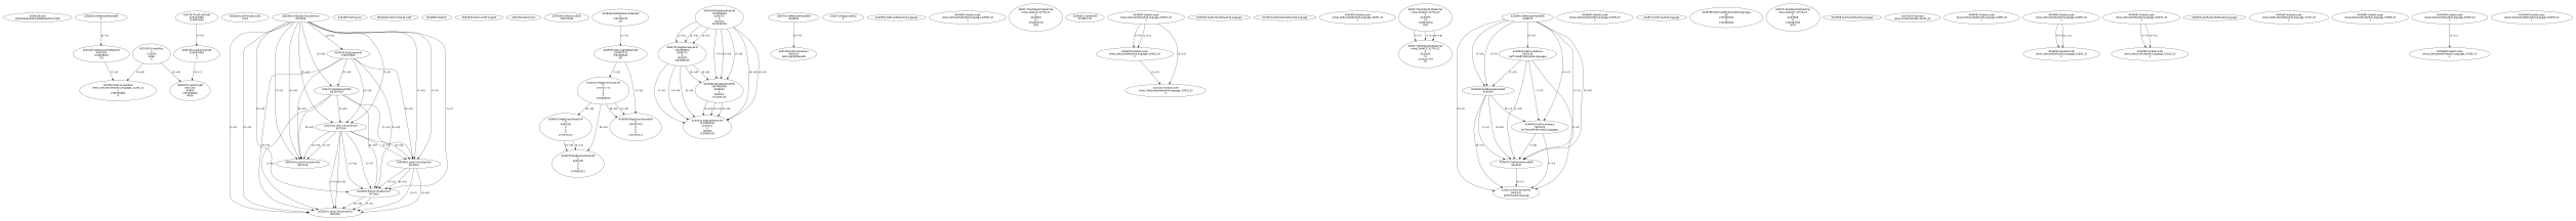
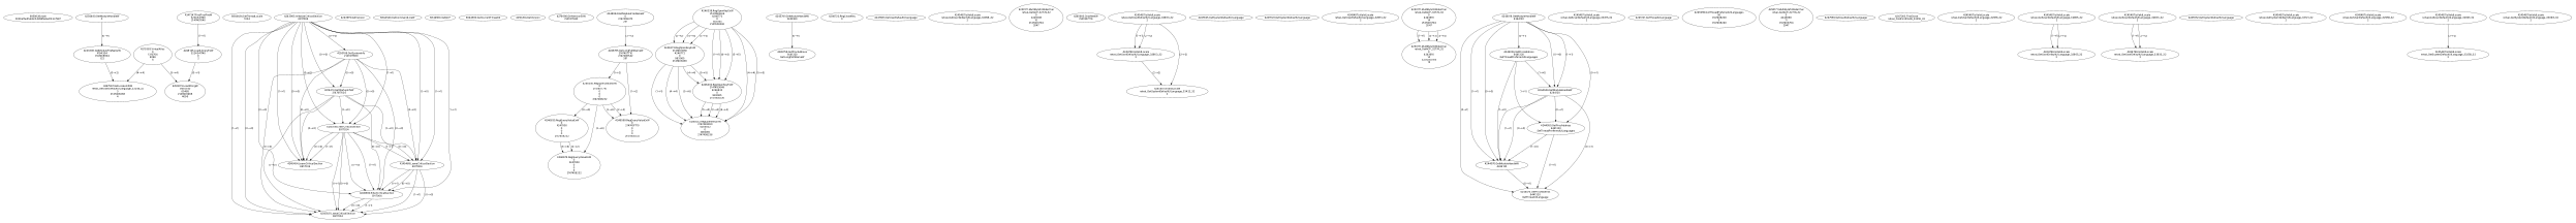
  digraph {
    fontname=Inter
    node [fontname=Inter]
    edge [fontname=Inter]
    n1 [label="6850628.main\n0020a15e51eb8c04296fe6a4132c7987"]
    n2 [label="4254480.GetModuleHandleW\n0"]
    n3 [label="4243306.GetModuleFileNameW\n4194304\n2147408904\n522"]
    n4 [label="4247567.GetLocaleInfoW\nretval_GetUserDefaultUILanguage_33249_32\n3\n2147408268\n4"]
    n5 [label="6844434.SetThreadLocale\n1024"]
    n6 [label="4243965.InitializeCriticalSection\n6917004"]
    n7 [label="4250188.GetSystemInfo\n2147417660"]
    n8 [label="4214413.GetStartupInfoW\n2147417624"]
    n9 [label="4245418.EnterCriticalSection\n6917024"]
    n10 [label="4245469.LeaveCriticalSection\n6917004"]
    n11 [label="4245580.EnterCriticalSection\n6917004"]
    n12 [label="4245621.LeaveCriticalSection\n6917004"]
    n13 [label="4245454.LeaveCriticalSection\n6917004"]
    n14 [label="4243979.GetVersion\n"]
    n15 [label="6844540.GetCommandLineW\n"]
    n16 [label="6844560.GetACP\n"]
    n17 [label="6844580.GetCurrentThreadId\n"]
    n18 [label="4250204.GetVersion\n"]
    n19 [label="4276690.GetVersionExW\n2147417420"]
    n20 [label="4248064.GetModuleFileNameW\n0\n2147408370\n261"]
    n21 [label="4245785.GetLongPathNameW\n2147407710\n2147406542\n261"]
    n22 [label="4246556.RegQueryValueExW\n0\n2147407710\n0\n0\n0\n2147408232"]
    n23 [label="4246599.RegQueryValueExW\n0\n2147407710\n0\n0\n0\n2147408232"]
    n24 [label="4215383.VirtualAlloc\n0\n1310704\n4096\n4"]
    n25 [label="4250073.LoadStringW\n9441340\n65485\n2147409468\n4096"]
    n26 [label="4246338.RegOpenKeyExW\n2147483649\n4246772\n0\n983065\n2147408236"]
    n27 [label="4246372.RegOpenKeyExW\n2147483650\n4246772\n0\n983065\n2147408236"]
    n28 [label="4246402.RegOpenKeyExW\n2147483649\n4246832\n0\n983065\n2147408236"]
    n29 [label="4246432.RegOpenKeyExW\n2147483650\n4246832\n0\n983065\n2147408236"]
    n30 [label="4245741.GetModuleHandleW\n4246160"]
    n31 [label="4245758.GetProcAddress\n9441320\nGetLongPathNameW"]
    n32 [label="4246635.RegQueryValueExW\n0\n4247000\n0\n0\n0\n2147408232"]
    n33 [label="4246676.RegQueryValueExW\n0\n4247000\n0\n0\n0\n2147408232"]
    n34 [label="4246722.RegCloseKey\n0"]
    n35 [label="4247883.GetUserDefaultUILanguage\n"]
    n36 [label="4245487.IsValidLocale\nretval_GetUserDefaultUILanguage_32958_32\n2"]
    n37 [label="4250171.MultiByteToWideChar\nretval_GetACP_32774_32\n0\n4243508\n10\n2147403704\n2047"]
    n38 [label="4245683.CharNextW\n2147407716"]
    n39 [label="4245487.IsValidLocale\nretval_GetUserDefaultUILanguage_32963_32\n2"]
    n40 [label="4244766.IsValidLocale\nretval_GetUserDefaultUILanguage_32963_32\n2"]
    n41 [label="4245487.IsValidLocale\nretval_GetSystemDefaultUILanguage_33422_32\n2"]
    n42 [label="4245525.GetSystemDefaultUILanguage\n"]
    n43 [label="4247923.GetSystemDefaultUILanguage\n"]
    n44 [label="4245487.IsValidLocale\nretval_GetUserDefaultUILanguage_32951_32\n2"]
    n45 [label="4250171.MultiByteToWideChar\nretval_GetACP_32774_32\n0\n4243616\n14\n2147403704\n2047"]
    n46 [label="4250171.MultiByteToWideChar\nretval_GetACP_32774_32\n0\n4243616\n14\n3224282764\n15"]
    n47 [label="4244018.GetModuleHandleW\n4244120"]
    n48 [label="4244024.GetProcAddress\n9441320\nGetThreadPreferredUILanguages"]
    n49 [label="4244044.GetModuleHandleW\n4244120"]
    n50 [label="4244050.GetProcAddress\n9441320\nSetThreadPreferredUILanguages"]
    n51 [label="4244070.GetModuleHandleW\n4244120"]
    n52 [label="4244076.GetProcAddress\n9441320\nGetThreadUILanguage"]
    n53 [label="4245487.IsValidLocale\nretval_GetUserDefaultUILanguage_33815_32\n2"]
    n54 [label="4245121.GetThreadUILanguage\n"]
    n55 [label="4245059.GetThreadPreferredUILanguages\n56\n2147408200\n0\n2147408240"]
    n56 [label="4250171.MultiByteToWideChar\nretval_GetACP_32774_32\n0\n4243668\n11\n2147403704\n2047"]
    n57 [label="4247558.GetUserDefaultUILanguage\n"]
    n58 [label="4247247.FindFirstFileW\n3224341740\n2147407640"]
    n59 [label="4248145.LoadLibraryExW\n3224341740\n0\n2"]
    n60 [label="4247263.FindClose\nretval_FindFirstFileW_33255_32"]
    n61 [label="4245487.IsValidLocale\nretval_GetUserDefaultUILanguage_32976_32\n2"]
    n62 [label="4245487.IsValidLocale\nretval_GetUserDefaultUILanguage_32965_32\n2"]
    n63 [label="4244766.IsValidLocale\nretval_GetUserDefaultUILanguage_32965_32\n2"]
    n64 [label="4245487.IsValidLocale\nretval_GetUserDefaultUILanguage_32933_32\n2"]
    n65 [label="4244766.IsValidLocale\nretval_GetUserDefaultUILanguage_32933_32\n2"]
    n66 [label="4245552.GetSystemDefaultUILanguage\n"]
    n67 [label="4245487.IsValidLocale\nretval_GetSystemDefaultUILanguage_33121_32\n2"]
    n68 [label="4245487.IsValidLocale\nretval_GetUserDefaultUILanguage_32959_32\n2"]
    n69 [label="4245487.IsValidLocale\nretval_GetUserDefaultUILanguage_32907_32\n2"]
    n70 [label="4245487.IsValidLocale\nretval_GetSystemDefaultUILanguage_33258_32\n2"]
    n71 [label="4245487.IsValidLocale\nretval_GetSystemDefaultUILanguage_33098_32\n2"]
    n2 -> n3 [label="(0-->1)"]
    n3 -> n4 [label="(0-->2)"]
    n6 -> n7 [label="(0-->0)"]
    n6 -> n8 [label="(0-->0)"]
    n6 -> n9 [label="(1-->1)"]
    n6 -> n9 [label="(0-->0)"]
    n6 -> n10 [label="(1-->1)"]
    n6 -> n10 [label="(0-->0)"]
    n6 -> n11 [label="(1-->1)"]
    n6 -> n11 [label="(0-->0)"]
    n6 -> n12 [label="(1-->1)"]
    n6 -> n12 [label="(0-->0)"]
    n6 -> n13 [label="(1-->1)"]
    n6 -> n13 [label="(0-->0)"]
    n7 -> n8 [label="(0-->0)"]
    n7 -> n9 [label="(0-->0)"]
    n7 -> n10 [label="(0-->0)"]
    n7 -> n11 [label="(0-->0)"]
    n7 -> n12 [label="(0-->0)"]
    n7 -> n13 [label="(0-->0)"]
    n8 -> n9 [label="(0-->0)"]
    n8 -> n10 [label="(0-->0)"]
    n8 -> n11 [label="(0-->0)"]
    n8 -> n12 [label="(0-->0)"]
    n8 -> n13 [label="(0-->0)"]
    n9 -> n10 [label="(1-->1)"]
    n9 -> n10 [label="(0-->0)"]
    n9 -> n11 [label="(1-->1)"]
    n9 -> n11 [label="(0-->0)"]
    n9 -> n12 [label="(1-->1)"]
    n9 -> n12 [label="(0-->0)"]
    n9 -> n13 [label="(1-->1)"]
    n9 -> n13 [label="(0-->0)"]
    n10 -> n11 [label="(1-->1)"]
    n10 -> n11 [label="(0-->0)"]
    n10 -> n12 [label="(1-->1)"]
    n10 -> n12 [label="(0-->0)"]
    n11 -> n12 [label="(1-->1)"]
    n11 -> n12 [label="(0-->0)"]
    n20 -> n21 [label="(3-->3)"]
    n21 -> n22 [label="(1-->2)"]
    n21 -> n23 [label="(1-->2)"]
    n22 -> n23 [label="(2-->2)"]
    n22 -> n23 [label="(6-->6)"]
    n22 -> n32 [label="(6-->6)"]
    n22 -> n33 [label="(6-->6)"]
    n24 -> n4 [label="(4-->4)"]
    n24 -> n25 [label="(3-->4)"]
    n26 -> n27 [label="(2-->2)"]
    n26 -> n27 [label="(4-->4)"]
    n26 -> n27 [label="(5-->5)"]
    n26 -> n28 [label="(1-->1)"]
    n26 -> n28 [label="(4-->4)"]
    n26 -> n28 [label="(5-->5)"]
    n26 -> n29 [label="(4-->4)"]
    n26 -> n29 [label="(5-->5)"]
    n27 -> n28 [label="(4-->4)"]
    n27 -> n28 [label="(5-->5)"]
    n27 -> n29 [label="(1-->1)"]
    n27 -> n29 [label="(4-->4)"]
    n27 -> n29 [label="(5-->5)"]
    n28 -> n29 [label="(2-->2)"]
    n28 -> n29 [label="(4-->4)"]
    n28 -> n29 [label="(5-->5)"]
    n30 -> n31 [label="(0-->1)"]
    n32 -> n33 [label="(2-->2)"]
    n32 -> n33 [label="(6-->6)"]
    n39 -> n40 [label="(1-->1)"]
    n39 -> n40 [label="(2-->2)"]
    n39 -> n41 [label="(2-->2)"]
    n40 -> n41 [label="(2-->2)"]
    n45 -> n46 [label="(1-->1)"]
    n45 -> n46 [label="(3-->3)"]
    n45 -> n46 [label="(4-->4)"]
    n47 -> n48 [label="(0-->1)"]
    n47 -> n49 [label="(1-->1)"]
    n47 -> n49 [label="(0-->0)"]
    n47 -> n50 [label="(0-->1)"]
    n47 -> n51 [label="(1-->1)"]
    n47 -> n51 [label="(0-->0)"]
    n47 -> n52 [label="(0-->1)"]
    n48 -> n49 [label="(1-->0)"]
    n48 -> n50 [label="(1-->1)"]
    n48 -> n51 [label="(1-->0)"]
-   n48 -> n52 [label="(1-->1)"]
    n49 -> n50 [label="(0-->1)"]
    n49 -> n51 [label="(1-->1)"]
    n49 -> n51 [label="(0-->0)"]
    n49 -> n52 [label="(0-->1)"]
    n50 -> n51 [label="(1-->0)"]
    n50 -> n52 [label="(1-->1)"]
    n51 -> n52 [label="(0-->1)"]
    n58 -> n59 [label="(1-->1)"]
    n59 -> n25 [label="(0-->1)"]
    n62 -> n63 [label="(1-->1)"]
    n62 -> n63 [label="(2-->2)"]
    n64 -> n65 [label="(1-->1)"]
    n64 -> n65 [label="(2-->2)"]
    n69 -> n70 [label="(2-->2)"]
  }
